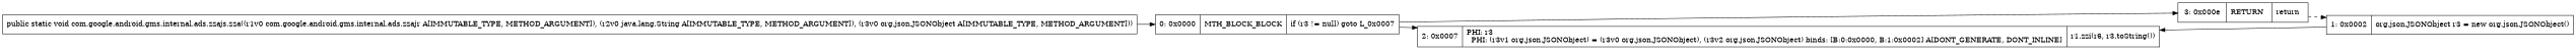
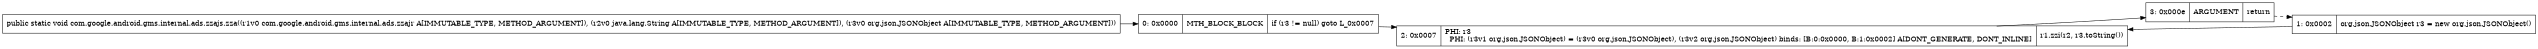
  digraph {
    rankdir=LR
    node [shape=record]
    n1 [label="{0\:\ 0x0000|MTH_BLOCK_BLOCK\l|if (r3 != null) goto L_0x0007\l}"]
-   n2 [label="{2\:\ 0x0007|PHI: r3 \l  PHI: (r3v1 org.json.JSONObject) = (r3v0 org.json.JSONObject), (r3v2 org.json.JSONObject) binds: [B:0:0x0000, B:1:0x0002] A[DONT_GENERATE, DONT_INLINE]\l|r1.zzi(r6, r3.toString())\l}"]
+   n2 [label="{2\:\ 0x0007|PHI: r3 \l  PHI: (r3v1 org.json.JSONObject) = (r3v0 org.json.JSONObject), (r3v2 org.json.JSONObject) binds: [B:0:0x0000, B:1:0x0002] A[DONT_GENERATE, DONT_INLINE]\l|r1.zzi(r2, r3.toString())\l}"]
    n3 [label="{1\:\ 0x0002|org.json.JSONObject r3 = new org.json.JSONObject()\l}"]
-   n4 [label="{3\:\ 0x000e|RETURN\l|return\l}"]
+   n4 [label="{3\:\ 0x000e|ARGUMENT\l|return\l}"]
    n5 [label="{public static void com.google.android.gms.internal.ads.zzajs.zza((r1v0 com.google.android.gms.internal.ads.zzajr A[IMMUTABLE_TYPE, METHOD_ARGUMENT]), (r2v0 java.lang.String A[IMMUTABLE_TYPE, METHOD_ARGUMENT]), (r3v0 org.json.JSONObject A[IMMUTABLE_TYPE, METHOD_ARGUMENT])) }"]
    n1 -> n2
-   n1 -> n4
+   n2 -> n4
    n3 -> n2
    n4 -> n3 [style=dashed]
    n5 -> n1
  }
